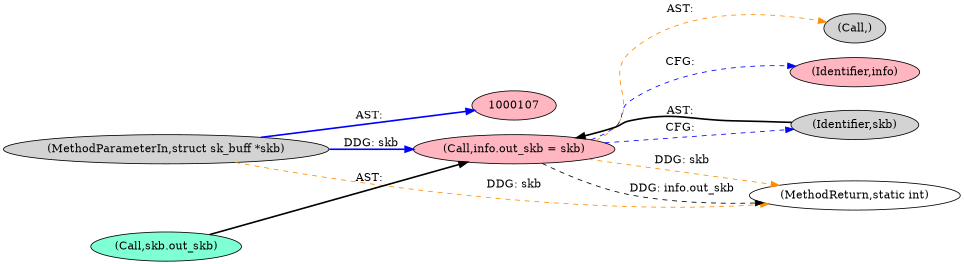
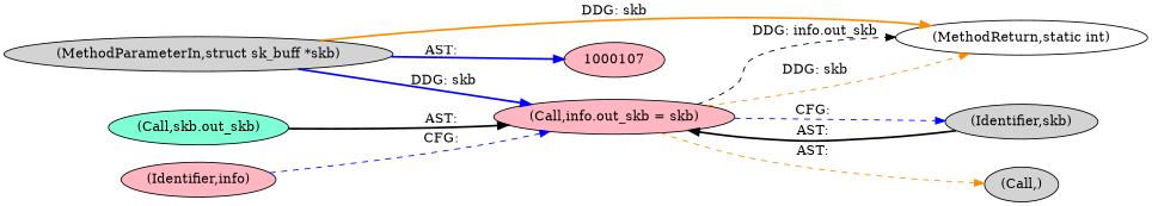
  digraph {
    rankdir=LR
    node [fillcolor=lightgrey style=filled]
    edge [color=blue style=dashed]
    n1 [label="(MethodParameterIn,struct sk_buff *skb)"]
    n2 [fillcolor=lightpink label="(Call,info.out_skb = skb)"]
    n3 [fillcolor=white label="(MethodReturn,static int)"]
    n4 [fillcolor=lightpink label=1000107]
    n5 [label="(Identifier,skb)"]
    n6 [label="(Call,)"]
    n7 [fillcolor=aquamarine label="(Call,skb.out_skb)"]
    n8 [fillcolor=lightpink label="(Identifier,info)"]
    n1 -> n2 [label="DDG: skb" style=bold]
-   n1 -> n3 [color=darkorange label="DDG: skb"]
+   n1 -> n3 [color=darkorange label="DDG: skb" style=bold]
    n1 -> n4 [label="AST: " style=bold]
    n2 -> n3 [color=black label="DDG: info.out_skb"]
    n2 -> n3 [color=darkorange label="DDG: skb"]
    n2 -> n5 [label="CFG: "]
    n2 -> n6 [color=darkorange label="AST: "]
    n5 -> n2 [color=black label="AST: " style=bold]
    n7 -> n2 [color=black label="AST: " style=bold]
-   n2 -> n8 [label="CFG: "]
+   n8 -> n2 [label="CFG: "]
  }
